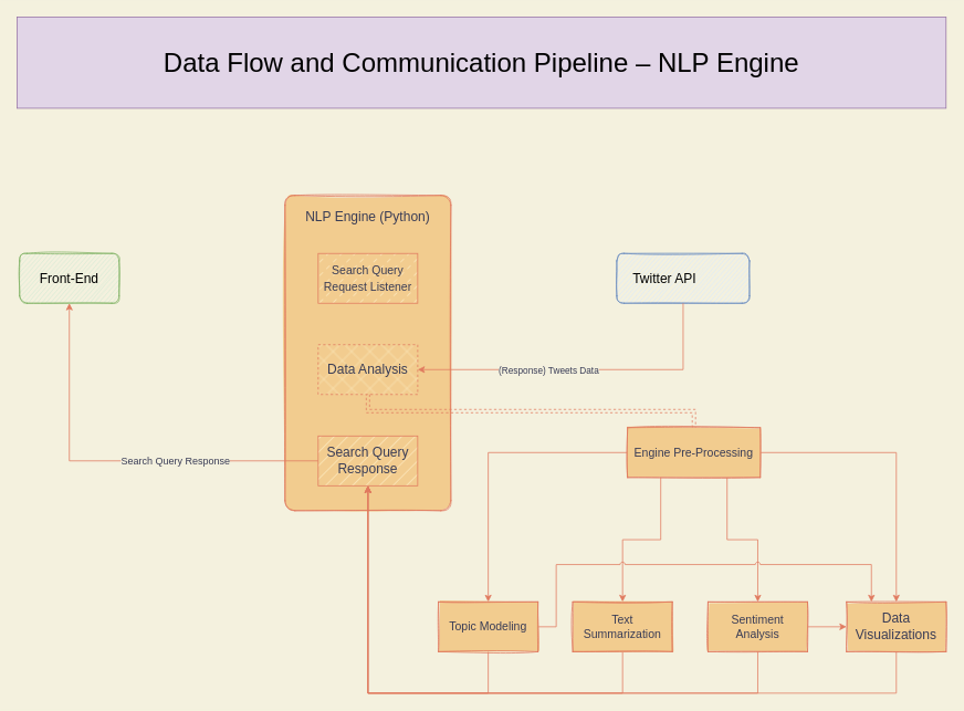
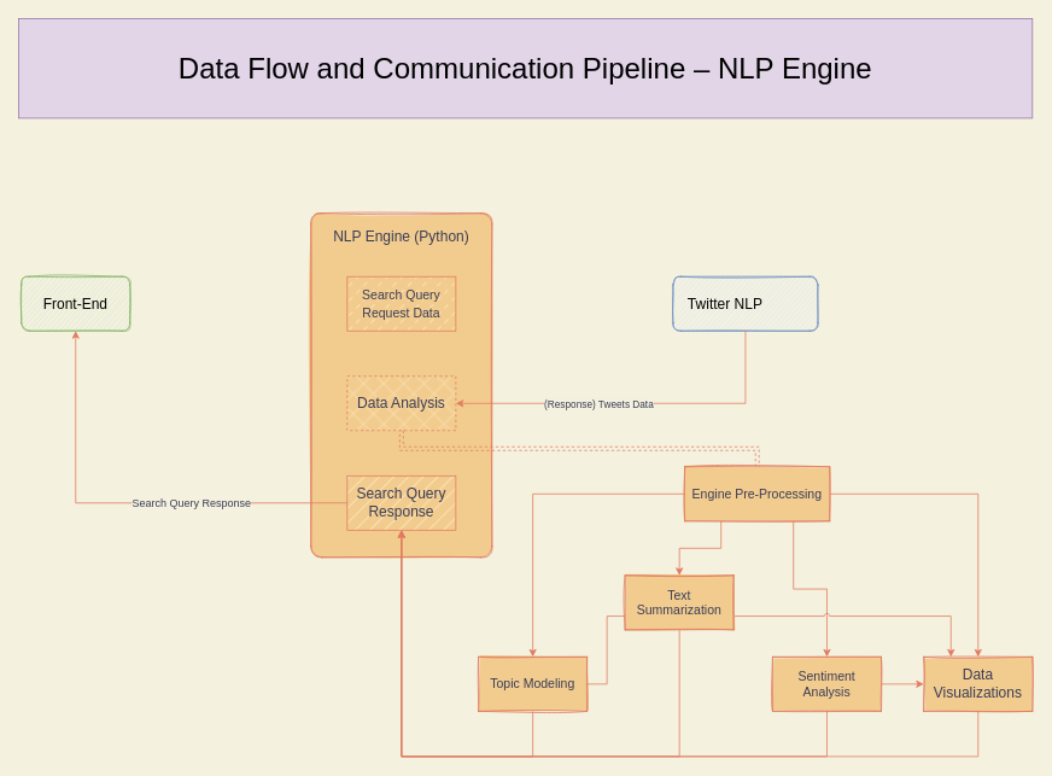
  <mxCell id="0" />
  <mxCell id="1" parent="0" />
  <mxCell id="2" value="&lt;font style=&quot;font-size: 16px;&quot;&gt;Front-End&lt;/font&gt;" style="rounded=1;whiteSpace=wrap;html=1;fillColor=#d5e8d4;strokeColor=#82b366;sketch=1;" vertex="1" parent="1"><mxGeometry x="23" y="305" width="120" height="60" as="geometry" /></mxCell>
- <mxCell id="3" value="&lt;font style=&quot;font-size: 16px;&quot;&gt;Twitter API&amp;nbsp; &amp;nbsp; &amp;nbsp; &amp;nbsp; &amp;nbsp;&amp;nbsp;&lt;/font&gt;" style="rounded=1;whiteSpace=wrap;html=1;fillColor=#dae8fc;strokeColor=#6c8ebf;sketch=1;glass=0;" vertex="1" parent="1"><mxGeometry x="743" y="305" width="160" height="60" as="geometry" /></mxCell>
+ <mxCell id="3" value="&lt;font style=&quot;font-size: 16px;&quot;&gt;Twitter NLP&amp;nbsp; &amp;nbsp; &amp;nbsp; &amp;nbsp; &amp;nbsp;&amp;nbsp;&lt;/font&gt;" style="rounded=1;whiteSpace=wrap;html=1;fillColor=#dae8fc;strokeColor=#6c8ebf;sketch=1;glass=0;" vertex="1" parent="1"><mxGeometry x="743" y="305" width="160" height="60" as="geometry" /></mxCell>
  <mxCell id="4" value="" style="rounded=1;whiteSpace=wrap;html=1;fontSize=16;fillStyle=solid;fillColor=#F2CC8F;strokeColor=#E07A5F;fontColor=#393C56;arcSize=6;sketch=1;" vertex="1" parent="1"><mxGeometry x="343" y="235" width="200" height="380" as="geometry" /></mxCell>
- <mxCell id="5" value="&lt;font style=&quot;font-size: 14px;&quot;&gt;Search Query Request Listener&lt;/font&gt;" style="rounded=0;whiteSpace=wrap;html=1;fontSize=16;fillColor=#FFF2CC;strokeColor=#E07A5F;fontColor=#393C56;fillStyle=dashed;" vertex="1" parent="1"><mxGeometry x="383" y="305" width="120" height="60" as="geometry" /></mxCell>
+ <mxCell id="5" value="&lt;font style=&quot;font-size: 14px;&quot;&gt;Search Query Request Data&lt;/font&gt;" style="rounded=0;whiteSpace=wrap;html=1;fontSize=16;fillColor=#FFF2CC;strokeColor=#E07A5F;fontColor=#393C56;fillStyle=dashed;" vertex="1" parent="1"><mxGeometry x="383" y="305" width="120" height="60" as="geometry" /></mxCell>
  <mxCell id="6" value="NLP Engine (Python)" style="text;html=1;strokeColor=none;fillColor=none;align=center;verticalAlign=middle;whiteSpace=wrap;rounded=0;fontSize=16;fontColor=#393C56;" vertex="1" parent="1"><mxGeometry x="358" y="245" width="170" height="30" as="geometry" /></mxCell>
  <mxCell id="7" style="edgeStyle=orthogonalEdgeStyle;rounded=0;orthogonalLoop=1;jettySize=auto;html=1;exitX=0.5;exitY=1;exitDx=0;exitDy=0;strokeColor=#E07A5F;fontColor=#393C56;fillColor=#F2CC8F;entryX=0.5;entryY=0;entryDx=0;entryDy=0;shape=link;labelBackgroundColor=#F4F1DE;dashed=1;" edge="1" parent="1" source="8" target="18"><mxGeometry relative="1" as="geometry"><mxPoint x="653" y="535" as="targetPoint" /></mxGeometry></mxCell>
  <mxCell id="8" value="Data Analysis" style="rounded=0;whiteSpace=wrap;html=1;fontSize=16;fillColor=#FFF2CC;strokeColor=#E07A5F;fontColor=#393C56;fillStyle=cross-hatch;dashed=1;" vertex="1" parent="1"><mxGeometry x="383" y="415" width="120" height="60" as="geometry" /></mxCell>
  <mxCell id="9" style="edgeStyle=orthogonalEdgeStyle;rounded=0;orthogonalLoop=1;jettySize=auto;html=1;entryX=1;entryY=0.5;entryDx=0;entryDy=0;fontSize=16;exitX=0.5;exitY=1;exitDx=0;exitDy=0;labelBackgroundColor=#F4F1DE;strokeColor=#E07A5F;fontColor=#393C56;" edge="1" parent="1" source="3" target="8"><mxGeometry relative="1" as="geometry"><Array as="points"><mxPoint x="823" y="445" /></Array></mxGeometry></mxCell>
  <mxCell id="10" value="&lt;span style=&quot;font-size: 11px; background-color: rgb(244, 241, 222);&quot;&gt;(Response) Tweets Data&lt;/span&gt;" style="edgeLabel;html=1;align=center;verticalAlign=middle;resizable=0;points=[];fontSize=12;fontColor=#393C56;labelBackgroundColor=#F4F1DE;rounded=0;" vertex="1" connectable="0" parent="9"><mxGeometry x="0.175" relative="1" as="geometry"><mxPoint x="-8" as="offset" /></mxGeometry></mxCell>
  <mxCell id="11" style="edgeStyle=orthogonalEdgeStyle;rounded=0;orthogonalLoop=1;jettySize=auto;html=1;entryX=0.5;entryY=1;entryDx=0;entryDy=0;strokeColor=#E07A5F;fontSize=12;fontColor=#393C56;fillColor=#F2CC8F;labelBackgroundColor=#F4F1DE;" edge="1" parent="1" source="13" target="2"><mxGeometry relative="1" as="geometry" /></mxCell>
  <mxCell id="12" value="&lt;span style=&quot;font-size: 12px; background-color: rgb(244, 241, 222);&quot;&gt;Search Query Response&lt;/span&gt;" style="edgeLabel;html=1;align=center;verticalAlign=middle;resizable=0;points=[];fontColor=#393C56;labelBackgroundColor=#F4F1DE;rounded=0;" vertex="1" connectable="0" parent="11"><mxGeometry x="-0.223" y="1" relative="1" as="geometry"><mxPoint x="17" y="-1" as="offset" /></mxGeometry></mxCell>
  <mxCell id="13" value="&lt;font style=&quot;font-size: 16px;&quot;&gt;Search Query Response&lt;/font&gt;" style="rounded=0;whiteSpace=wrap;html=1;fontSize=16;fillColor=#FFF2CC;strokeColor=#E07A5F;fontColor=#393C56;fillStyle=hatch;" vertex="1" parent="1"><mxGeometry x="383" y="525" width="120" height="60" as="geometry" /></mxCell>
  <mxCell id="14" style="edgeStyle=orthogonalEdgeStyle;rounded=0;orthogonalLoop=1;jettySize=auto;html=1;entryX=0.5;entryY=0;entryDx=0;entryDy=0;exitX=0;exitY=0.5;exitDx=0;exitDy=0;labelBackgroundColor=#F4F1DE;strokeColor=#E07A5F;fontColor=#393C56;" edge="1" parent="1" source="18" target="22"><mxGeometry relative="1" as="geometry" /></mxCell>
  <mxCell id="15" style="edgeStyle=orthogonalEdgeStyle;rounded=0;orthogonalLoop=1;jettySize=auto;html=1;labelBackgroundColor=#F4F1DE;strokeColor=#E07A5F;fontColor=#393C56;exitX=0.25;exitY=1;exitDx=0;exitDy=0;" edge="1" parent="1" source="18" target="24"><mxGeometry relative="1" as="geometry" /></mxCell>
  <mxCell id="16" style="edgeStyle=orthogonalEdgeStyle;rounded=0;orthogonalLoop=1;jettySize=auto;html=1;entryX=0.5;entryY=0;entryDx=0;entryDy=0;exitX=0.75;exitY=1;exitDx=0;exitDy=0;labelBackgroundColor=#F4F1DE;strokeColor=#E07A5F;fontColor=#393C56;" edge="1" parent="1" source="18" target="27"><mxGeometry relative="1" as="geometry" /></mxCell>
  <mxCell id="17" style="edgeStyle=orthogonalEdgeStyle;rounded=0;orthogonalLoop=1;jettySize=auto;html=1;strokeColor=#E07A5F;fontSize=16;fontColor=#393C56;fillColor=#F2CC8F;exitX=1;exitY=0.5;exitDx=0;exitDy=0;labelBackgroundColor=#F4F1DE;entryX=0.5;entryY=0;entryDx=0;entryDy=0;" edge="1" parent="1" source="18" target="29"><mxGeometry relative="1" as="geometry"><mxPoint x="1090" y="720" as="targetPoint" /></mxGeometry></mxCell>
  <mxCell id="18" value="&lt;font style=&quot;font-size: 14px;&quot;&gt;Engine Pre-Processing&lt;/font&gt;" style="rounded=0;whiteSpace=wrap;html=1;strokeColor=#E07A5F;fontColor=#393C56;fillColor=#F2CC8F;fillStyle=solid;sketch=1;" vertex="1" parent="1"><mxGeometry x="756" y="515" width="160" height="60" as="geometry" /></mxCell>
  <mxCell id="19" value="" style="shape=image;verticalLabelPosition=bottom;labelBackgroundColor=#F4F1DE;verticalAlign=top;aspect=fixed;imageAspect=0;image=https://upload.wikimedia.org/wikipedia/commons/thumb/4/4f/Twitter-logo.svg/2491px-Twitter-logo.svg.png;fillColor=#F2CC8F;strokeColor=#E07A5F;fontColor=#393C56;rounded=0;" vertex="1" parent="1"><mxGeometry x="853" y="320" width="36.45" height="30" as="geometry" /></mxCell>
  <mxCell id="20" style="edgeStyle=orthogonalEdgeStyle;rounded=0;orthogonalLoop=1;jettySize=auto;html=1;entryX=0.5;entryY=1;entryDx=0;entryDy=0;strokeColor=#E07A5F;fontSize=16;fontColor=#393C56;fillColor=#F2CC8F;exitX=0.5;exitY=1;exitDx=0;exitDy=0;labelBackgroundColor=#F4F1DE;" edge="1" parent="1" source="22" target="13"><mxGeometry relative="1" as="geometry"><Array as="points"><mxPoint x="588" y="835" /><mxPoint x="443" y="835" /></Array></mxGeometry></mxCell>
  <mxCell id="21" style="edgeStyle=orthogonalEdgeStyle;rounded=0;jumpStyle=arc;orthogonalLoop=1;jettySize=auto;html=1;entryX=0.25;entryY=0;entryDx=0;entryDy=0;strokeColor=#E07A5F;fontColor=#393C56;fillColor=#F2CC8F;exitX=1;exitY=0.5;exitDx=0;exitDy=0;" edge="1" parent="1" source="22" target="29"><mxGeometry relative="1" as="geometry"><Array as="points"><mxPoint x="670" y="755" /><mxPoint x="670" y="680" /><mxPoint x="1050" y="680" /></Array></mxGeometry></mxCell>
  <mxCell id="22" value="Topic Modeling" style="rounded=0;whiteSpace=wrap;html=1;fillColor=#F2CC8F;strokeColor=#E07A5F;fontColor=#393C56;fontSize=14;fillStyle=solid;sketch=1;" vertex="1" parent="1"><mxGeometry x="528" y="725" width="120" height="60" as="geometry" /></mxCell>
  <mxCell id="23" style="edgeStyle=orthogonalEdgeStyle;rounded=0;orthogonalLoop=1;jettySize=auto;html=1;entryX=0.5;entryY=1;entryDx=0;entryDy=0;strokeColor=#E07A5F;fontSize=16;fontColor=#393C56;fillColor=#F2CC8F;exitX=0.5;exitY=1;exitDx=0;exitDy=0;labelBackgroundColor=#F4F1DE;" edge="1" parent="1" source="24" target="13"><mxGeometry relative="1" as="geometry"><Array as="points"><mxPoint x="750" y="835" /><mxPoint x="443" y="835" /></Array></mxGeometry></mxCell>
- <mxCell id="24" value="Text Summarization" style="rounded=0;whiteSpace=wrap;html=1;fillColor=#F2CC8F;strokeColor=#E07A5F;fontColor=#393C56;fontSize=14;fillStyle=solid;sketch=1;" vertex="1" parent="1"><mxGeometry x="690" y="725" width="120" height="60" as="geometry" /></mxCell>
+ <mxCell id="24" value="Text Summarization" style="rounded=0;whiteSpace=wrap;html=1;fillColor=#F2CC8F;strokeColor=#E07A5F;fontColor=#393C56;fontSize=14;fillStyle=solid;sketch=1;" vertex="1" parent="1"><mxGeometry x="690" y="635" width="120" height="60" as="geometry" /></mxCell>
  <mxCell id="25" style="edgeStyle=orthogonalEdgeStyle;rounded=0;orthogonalLoop=1;jettySize=auto;html=1;entryX=0.5;entryY=1;entryDx=0;entryDy=0;strokeColor=#E07A5F;fontSize=16;fontColor=#393C56;fillColor=#F2CC8F;exitX=0.5;exitY=1;exitDx=0;exitDy=0;labelBackgroundColor=#F4F1DE;" edge="1" parent="1" source="27" target="13"><mxGeometry relative="1" as="geometry"><Array as="points"><mxPoint x="913" y="835" /><mxPoint x="443" y="835" /></Array></mxGeometry></mxCell>
  <mxCell id="26" style="edgeStyle=orthogonalEdgeStyle;rounded=0;jumpStyle=arc;orthogonalLoop=1;jettySize=auto;html=1;entryX=0;entryY=0.5;entryDx=0;entryDy=0;strokeColor=#E07A5F;fontColor=#393C56;fillColor=#F2CC8F;" edge="1" parent="1" source="27" target="29"><mxGeometry relative="1" as="geometry" /></mxCell>
  <mxCell id="27" value="Sentiment Analysis" style="rounded=0;whiteSpace=wrap;html=1;fillColor=#F2CC8F;strokeColor=#E07A5F;fontColor=#393C56;fontSize=14;fillStyle=solid;sketch=1;" vertex="1" parent="1"><mxGeometry x="853" y="725" width="120" height="60" as="geometry" /></mxCell>
  <mxCell id="28" style="edgeStyle=orthogonalEdgeStyle;rounded=0;orthogonalLoop=1;jettySize=auto;html=1;entryX=0.5;entryY=1;entryDx=0;entryDy=0;strokeColor=#E07A5F;fontSize=16;fontColor=#393C56;fillColor=#F2CC8F;exitX=0.5;exitY=1;exitDx=0;exitDy=0;labelBackgroundColor=#F4F1DE;" edge="1" parent="1" source="29" target="13"><mxGeometry relative="1" as="geometry"><Array as="points"><mxPoint x="1080" y="835" /><mxPoint x="443" y="835" /></Array></mxGeometry></mxCell>
  <mxCell id="29" value="&lt;font style=&quot;font-size: 16px;&quot;&gt;Data Visualizations&lt;/font&gt;" style="rounded=0;whiteSpace=wrap;html=1;fillColor=#F2CC8F;strokeColor=#E07A5F;fontColor=#393C56;fontSize=14;fillStyle=solid;sketch=1;" vertex="1" parent="1"><mxGeometry x="1020" y="725" width="120" height="60" as="geometry" /></mxCell>
  <mxCell id="30" value="Data Flow and Communication Pipeline – NLP Engine" style="text;html=1;strokeColor=#9673a6;fillColor=#e1d5e7;align=center;verticalAlign=middle;whiteSpace=wrap;rounded=0;fontSize=32;" vertex="1" parent="1"><mxGeometry x="20" y="20" width="1120" height="110" as="geometry" /></mxCell>
